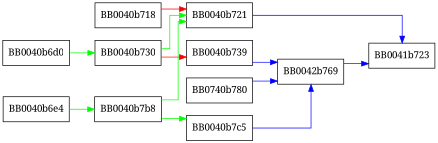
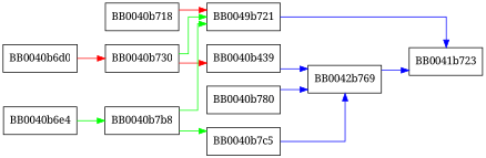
  digraph {
    fontname="Noto Serif"
    rankdir=LR
    splines=ortho
    node [fontname="Noto Serif" shape=box]
    edge [color=green fontname="Noto Serif"]
    BB0040b6d0
    BB0040b730
-   BB0040b721
-   BB0040b739
+   BB0040b721 [label=BB0049b721]
+   BB0040b739 [label=BB0040b439]
    n5 [label=BB0041b723]
    n6 [label=BB0042b769]
    BB0040b718
    BB0040b6e4
    BB0040b7b8
-   BB0040b780 [label=BB0740b780]
+   BB0040b780
    BB0040b7c5
-   BB0040b6d0 -> BB0040b730
+   BB0040b6d0 -> BB0040b730 [color=red]
    BB0040b730 -> BB0040b721
    BB0040b730 -> BB0040b739 [color=red]
    BB0040b721 -> n5 [color=blue]
    BB0040b739 -> n6 [color=blue]
    n6 -> n5 [color=blue]
    BB0040b718 -> BB0040b721 [color=red]
    BB0040b6e4 -> BB0040b7b8
    BB0040b7b8 -> BB0040b721
    BB0040b7b8 -> BB0040b7c5
    BB0040b780 -> n6 [color=blue]
    BB0040b7c5 -> n6 [color=blue]
  }
